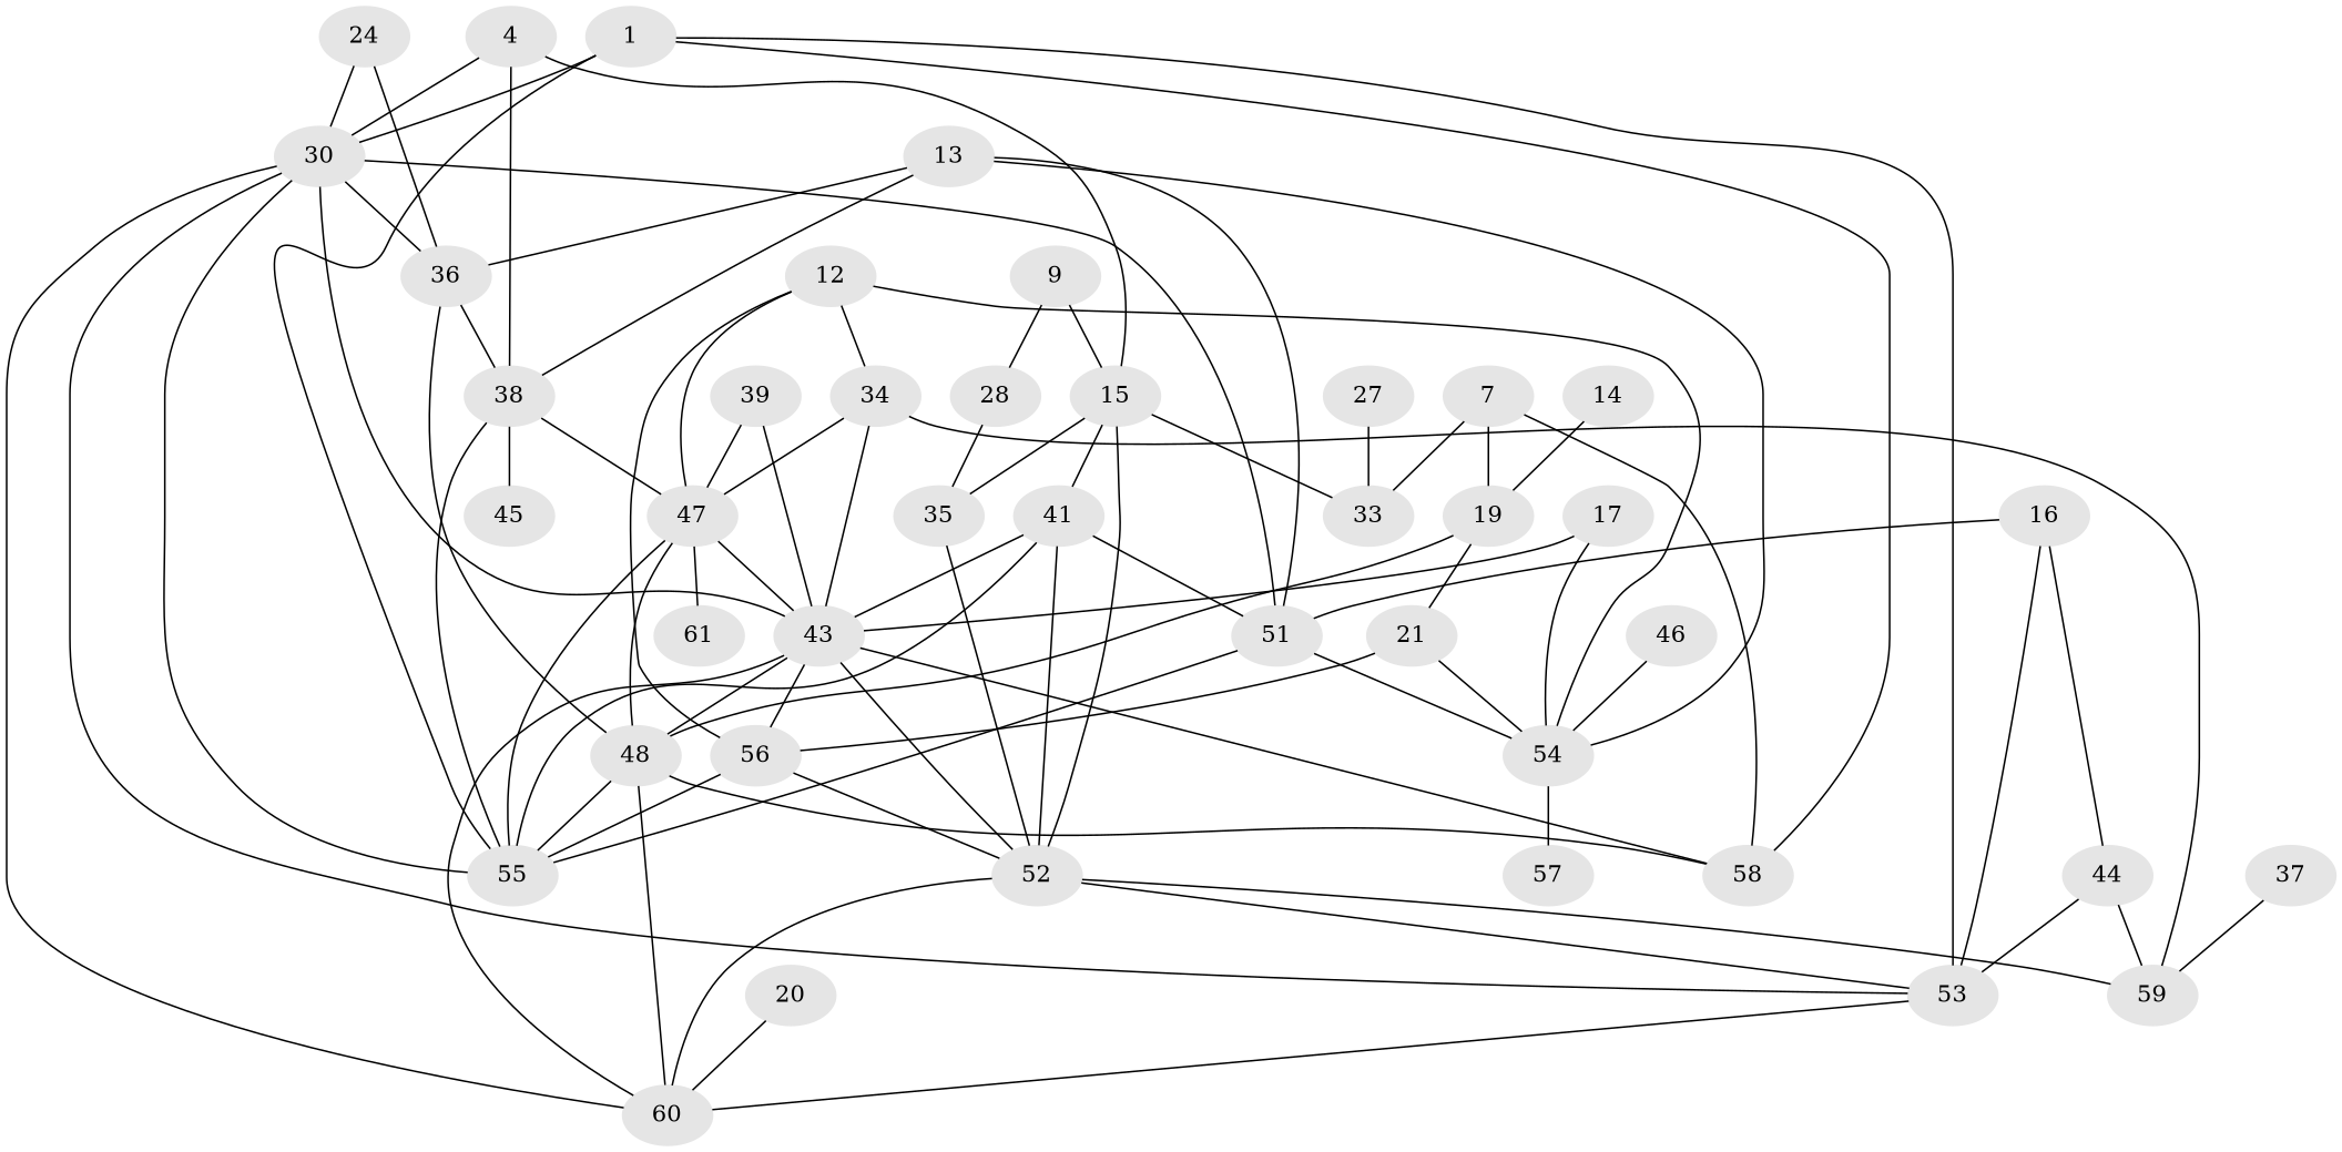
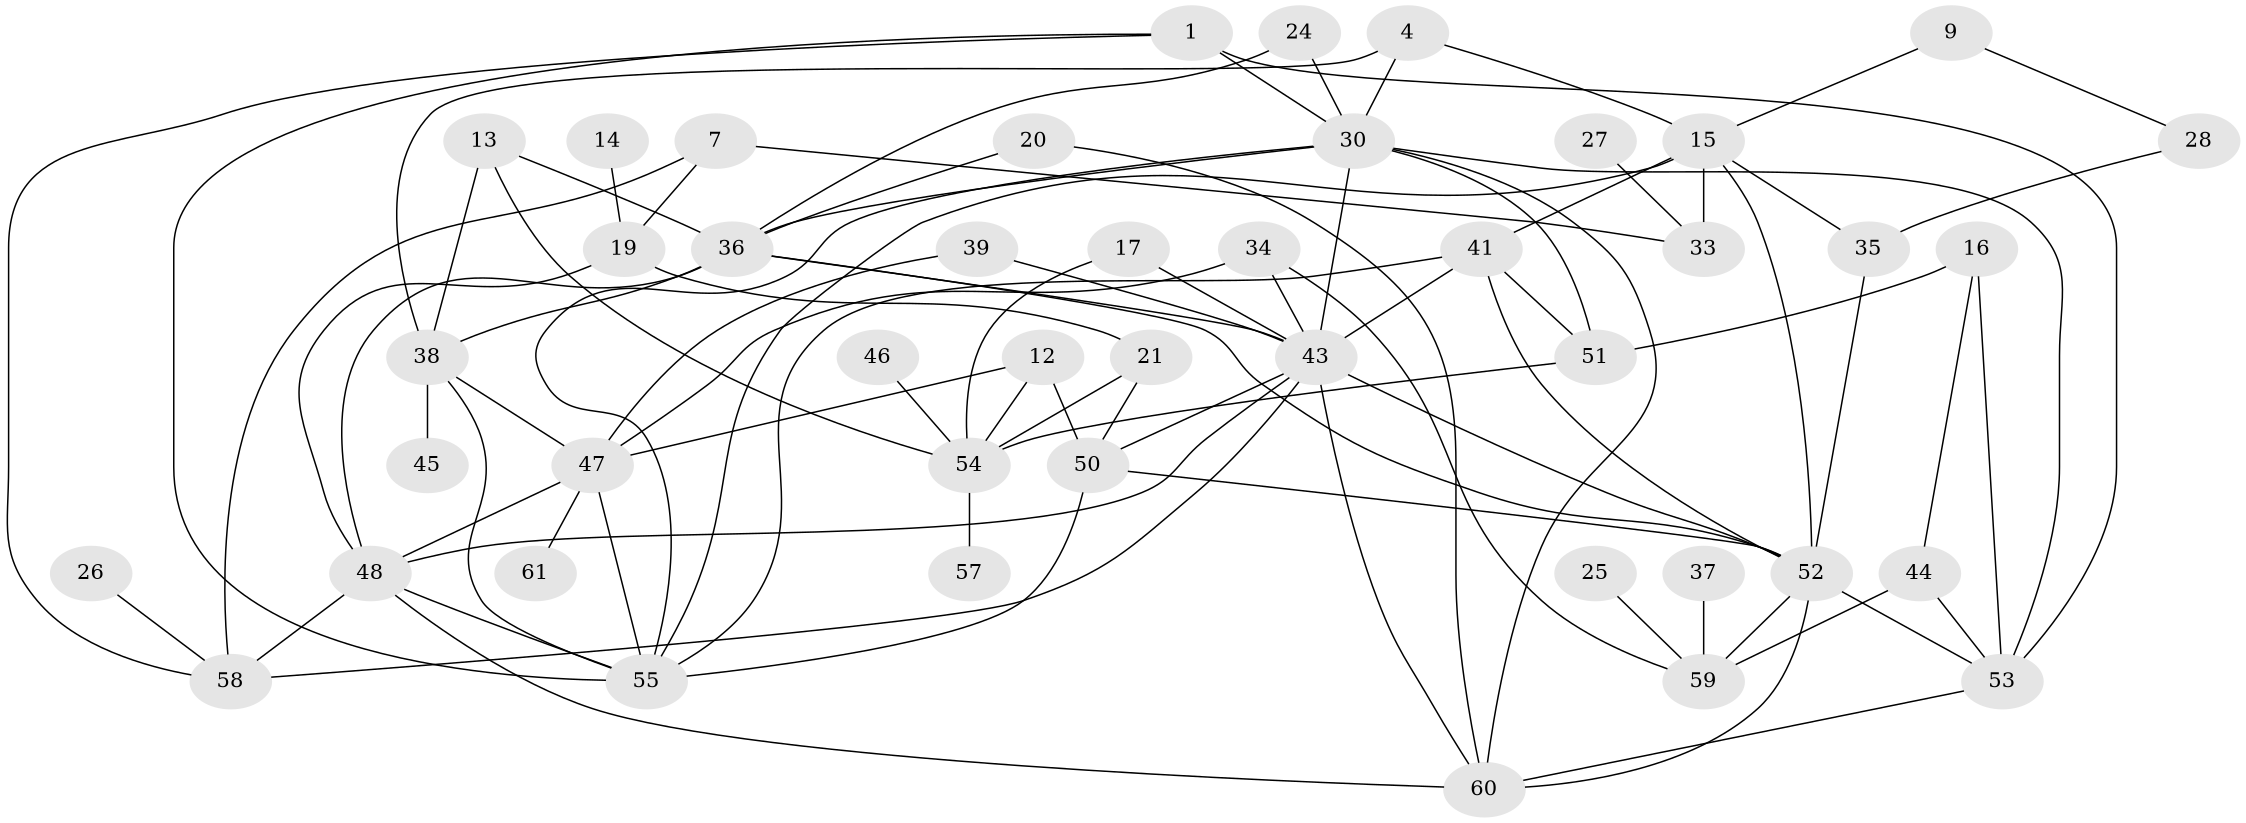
  graph {
    node [color=gray90 style=filled]
    edge [weight=1.0]
    1
    30
    53
    55
    58
    36
    51
    43
    60
    4
    15
    38
    33
    35
    41
    52
    47
    45
    7
    19
    21
    48
    9
    28
    12
    34
-   50 [label=56]
+   50
    54
    59
    61
    57
    13
    14
    16
    44
    17
    20
    24
+   25
+   26
    27
    37
    39
    46
    1 -- 30 [weight=2.0]
    1 -- 53
    1 -- 55
    1 -- 58
    30 -- 53
    30 -- 55
    30 -- 36
    30 -- 51
    30 -- 43
    30 -- 60
    53 -- 60
-   47 -- 43
+   36 -- 43
    36 -- 38
+   36 -- 52
    36 -- 48
    51 -- 54
    43 -- 58
    43 -- 60
    43 -- 52
    43 -- 48
    43 -- 50 [weight=2.0]
    4 -- 30
    4 -- 15
    4 -- 38
-   51 -- 55
+   15 -- 55
    15 -- 33
    15 -- 35
    15 -- 41 [weight=2.0]
    15 -- 52
    38 -- 55
    38 -- 47
    38 -- 45
    35 -- 52
    41 -- 55
    41 -- 51
    41 -- 43 [weight=2.0]
    41 -- 52
    52 -- 53
    52 -- 60
    52 -- 59
    47 -- 55
    47 -- 48
    47 -- 61
    7 -- 58
    7 -- 33
    7 -- 19
    19 -- 21
    19 -- 48
    21 -- 50 [weight=2.0]
    21 -- 54
    48 -- 55
    48 -- 58
    48 -- 60
    9 -- 15
    9 -- 28
    28 -- 35
    12 -- 47
-   12 -- 34
    12 -- 50
    12 -- 54
    34 -- 43
    34 -- 47
    34 -- 59
    50 -- 55
    50 -- 52
    54 -- 57
    13 -- 36
-   13 -- 51
    13 -- 38
    13 -- 54
    14 -- 19
    16 -- 53 [weight=2.0]
    16 -- 51
    16 -- 44
    44 -- 53
    44 -- 59
    17 -- 43
    17 -- 54
+   20 -- 36
    20 -- 60
    24 -- 30
    24 -- 36
+   25 -- 59
+   26 -- 58
    27 -- 33
    37 -- 59
    39 -- 43
    39 -- 47
    46 -- 54
  }
